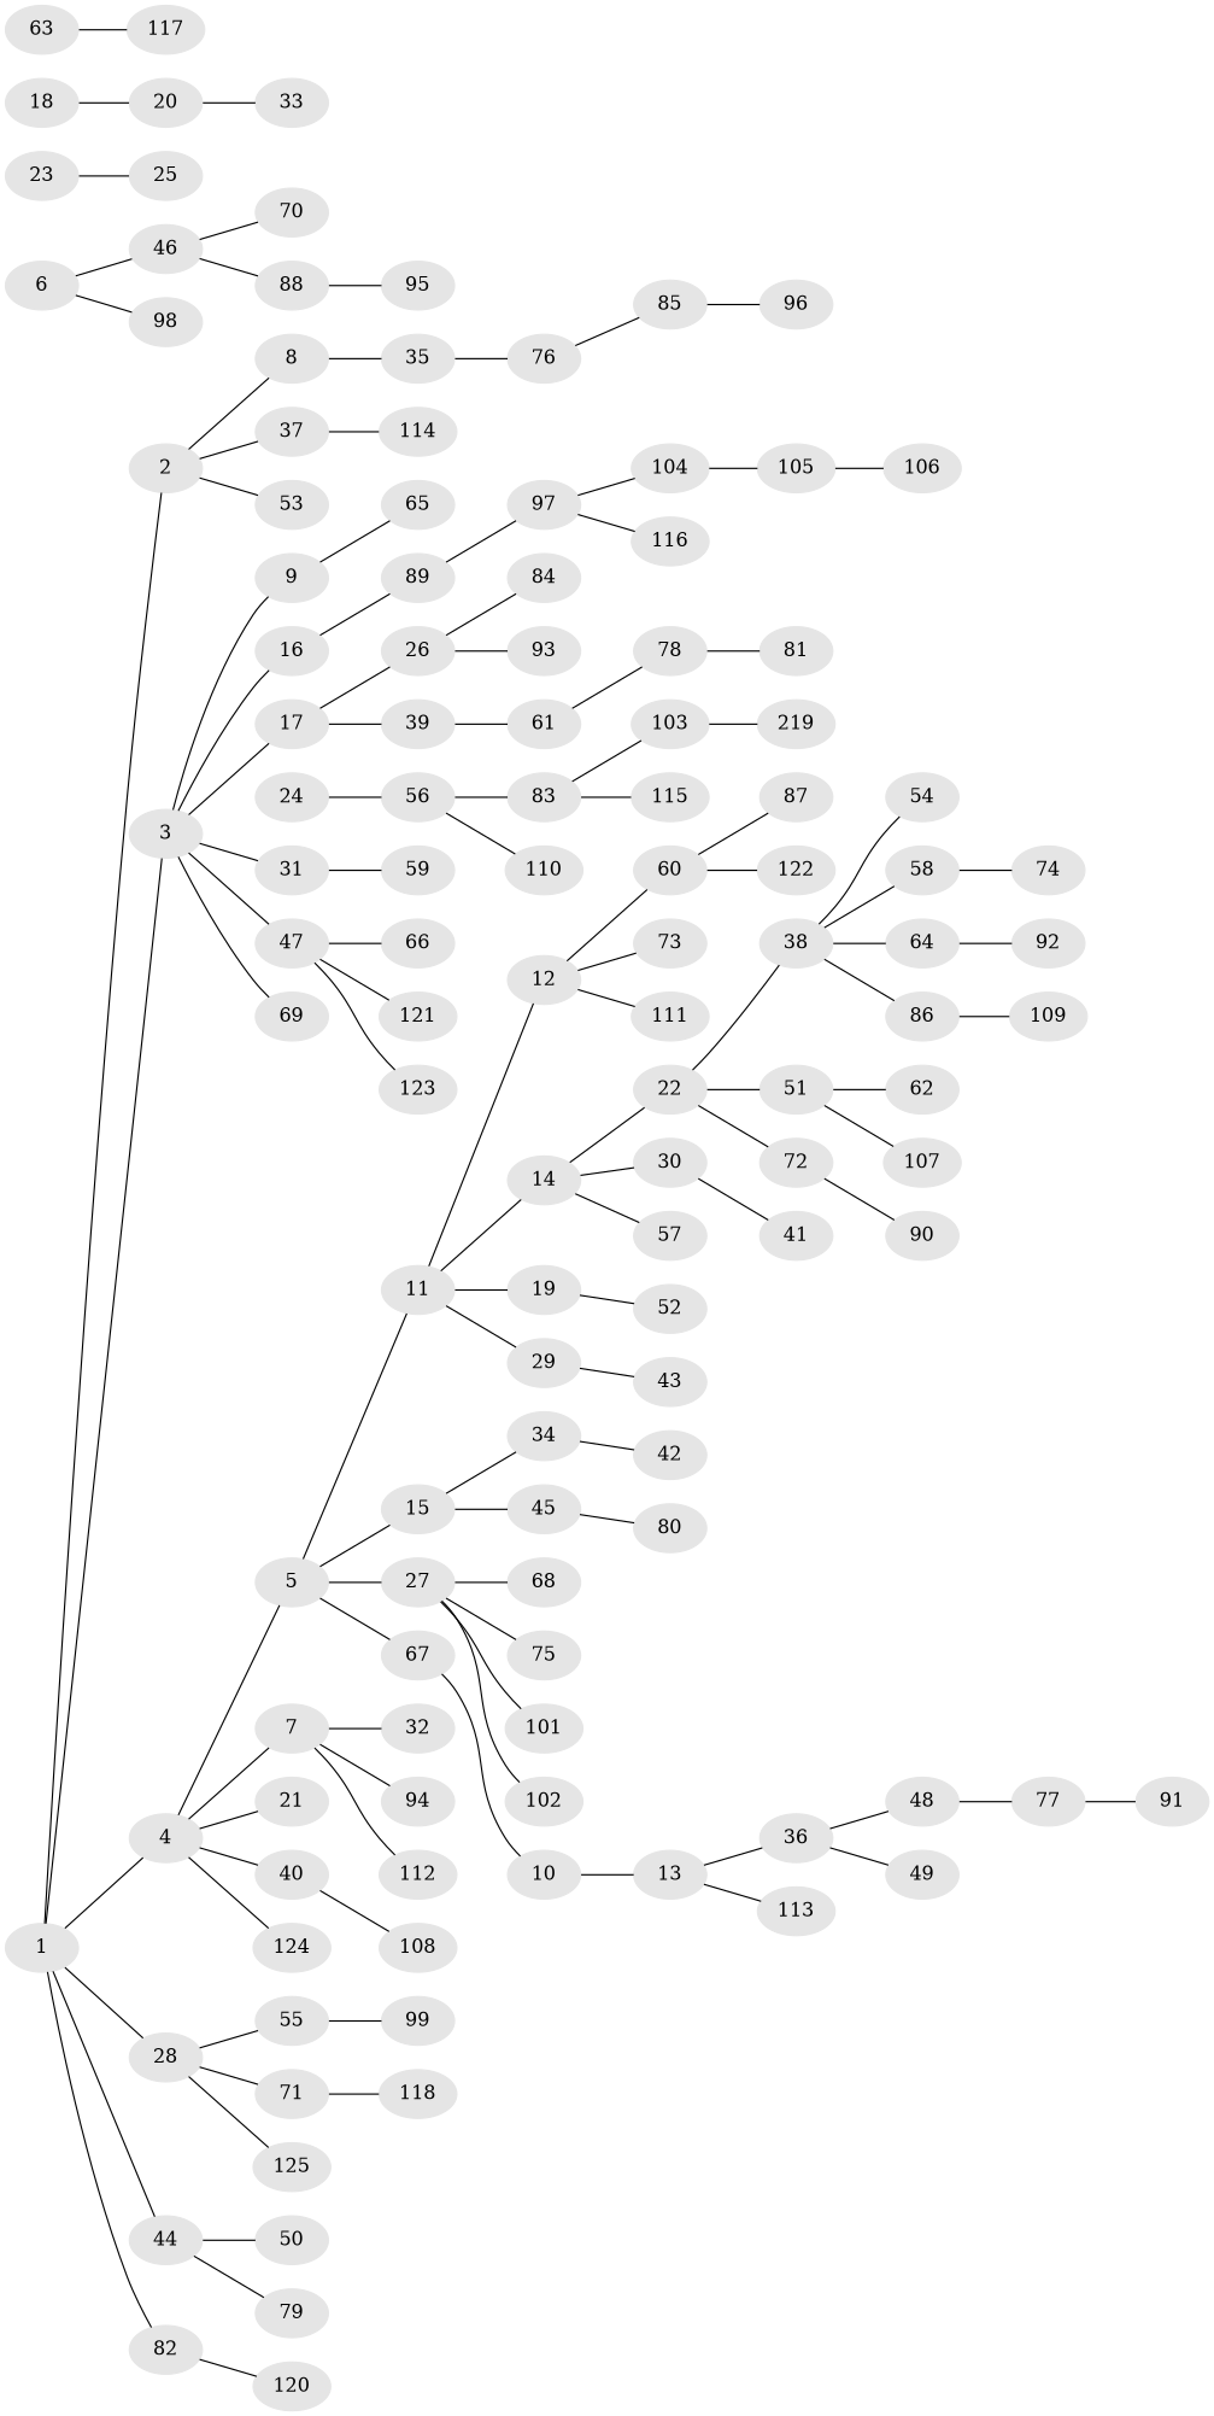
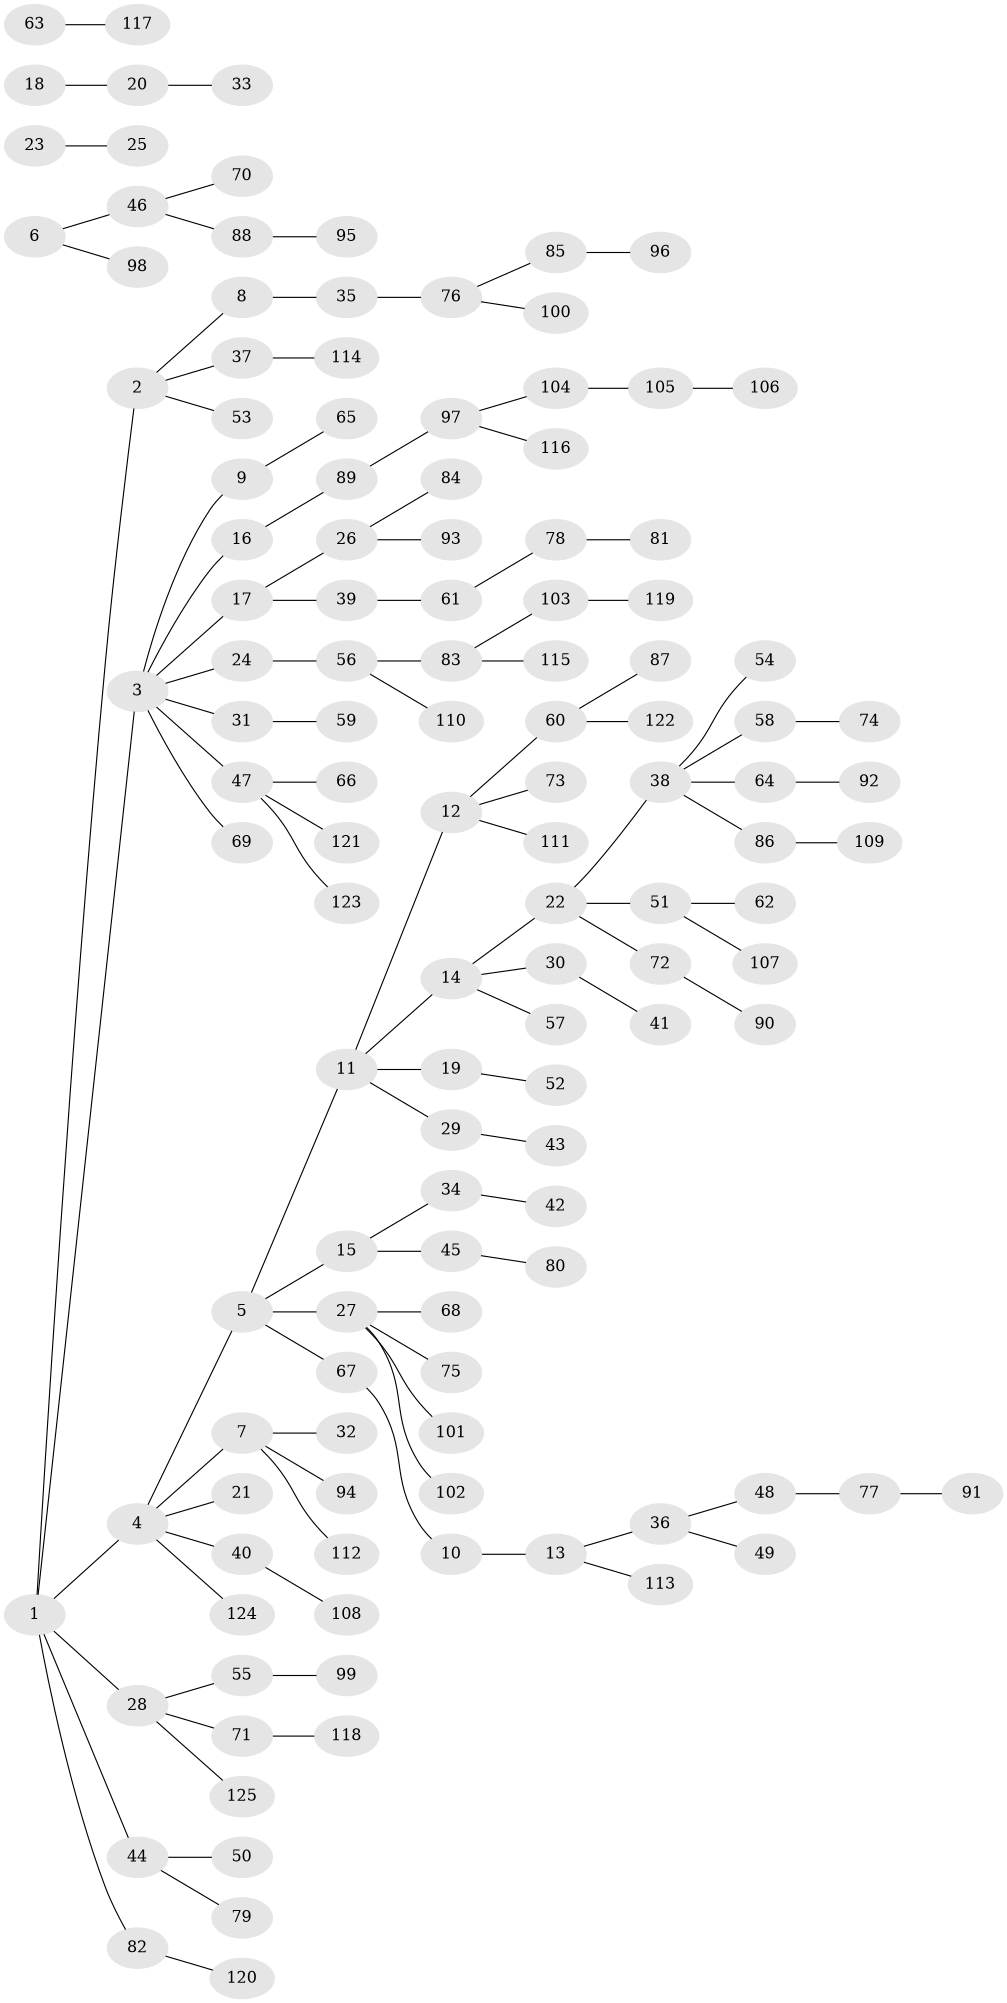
  graph {
    rankdir=LR
    node [color=gray90 style=filled]
    1
    2
    3
    4
    28
    44
    82
    8
    37
    53
    9
    16
    17
    24
    31
    47
    69
    5
    7
    21
    40
    124
    55
    71
    125
    50
    79
    120
    35
    114
    6
    46
    98
    65
    89
    26
    39
    56
    59
    66
    121
    123
    11
    15
    27
    67
    32
    94
    112
    108
    10
    13
    12
    14
    19
    29
    34
    45
    68
    75
    101
    102
    70
    88
    76
    36
    113
    60
    73
    111
    22
    30
    57
    52
    43
    87
    122
    23
    25
    48
    49
    38
    51
    72
    41
    42
    80
    97
    18
    20
    84
    93
    61
    33
    54
    58
    64
    86
    62
    107
    90
    83
    110
    99
    118
    85
+   100
    77
    74
    92
    109
    78
    95
    91
    103
    115
    63
    117
    81
    104
    116
    96
-   119 [label=219]
+   119
    105
    106
    1 -- 2
    1 -- 3
    1 -- 4
    1 -- 28
    1 -- 44
    1 -- 82
    2 -- 8
    2 -- 37
    2 -- 53
    3 -- 9
    3 -- 16
    3 -- 17
+   3 -- 24
    3 -- 31
    3 -- 47
    3 -- 69
    4 -- 5
    4 -- 7
    4 -- 21
    4 -- 40
    4 -- 124
    28 -- 55
    28 -- 71
    28 -- 125
    44 -- 50
    44 -- 79
    82 -- 120
    8 -- 35
    37 -- 114
    9 -- 65
    16 -- 89
    17 -- 26
    17 -- 39
    24 -- 56
    31 -- 59
    47 -- 66
    47 -- 121
    47 -- 123
    5 -- 11
    5 -- 15
    5 -- 27
    5 -- 67
    7 -- 32
    7 -- 94
    7 -- 112
    40 -- 108
    55 -- 99
    71 -- 118
    35 -- 76
    6 -- 46
    6 -- 98
    46 -- 70
    46 -- 88
    89 -- 97
    26 -- 84
    26 -- 93
    39 -- 61
    56 -- 83
    56 -- 110
    11 -- 12
    11 -- 14
    11 -- 19
    11 -- 29
    15 -- 34
    15 -- 45
    27 -- 68
    27 -- 75
    27 -- 101
    27 -- 102
    67 -- 10
    10 -- 13
    13 -- 36
    13 -- 113
    12 -- 60
    12 -- 73
    12 -- 111
    14 -- 22
    14 -- 30
    14 -- 57
    19 -- 52
    29 -- 43
    34 -- 42
    45 -- 80
    88 -- 95
    76 -- 85
+   76 -- 100
    36 -- 48
    36 -- 49
    60 -- 87
    60 -- 122
    22 -- 38
    22 -- 51
    22 -- 72
    30 -- 41
    23 -- 25
    48 -- 77
    38 -- 54
    38 -- 58
    38 -- 64
    38 -- 86
    51 -- 62
    51 -- 107
    72 -- 90
    97 -- 104
    97 -- 116
    18 -- 20
    20 -- 33
    61 -- 78
    58 -- 74
    64 -- 92
    86 -- 109
    83 -- 103
    83 -- 115
    85 -- 96
    77 -- 91
    78 -- 81
    103 -- 119
    63 -- 117
    104 -- 105
    105 -- 106
  }
